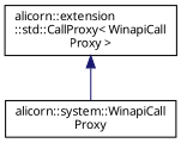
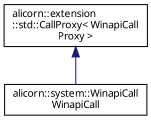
  digraph {
    rankdir=TB
    node [color=black fillcolor=white fontname=Verdana fontsize=10 shape=record style=filled]
    n1 [height=0.2 label="alicorn::extension\l::std::CallProxy\< WinapiCall\lProxy \>" width=0.4]
-   n2 [height=0.2 label="alicorn::system::WinapiCall\lProxy" width=0.4]
+   n2 [height=0.2 label="alicorn::system::WinapiCall\lWinapiCall" width=0.4]
    n1 -> n2 [color=midnightblue dir=back fontname=Verdana fontsize=10 labelfontname=Verdana labelfontsize=10 style=solid]
  }
